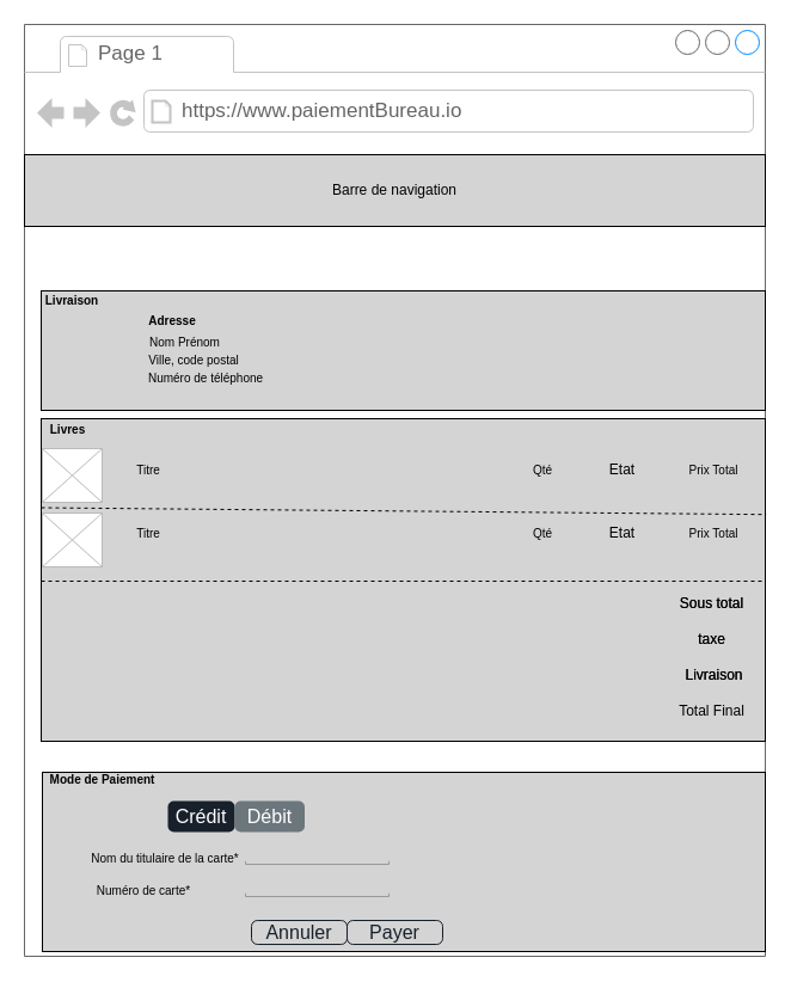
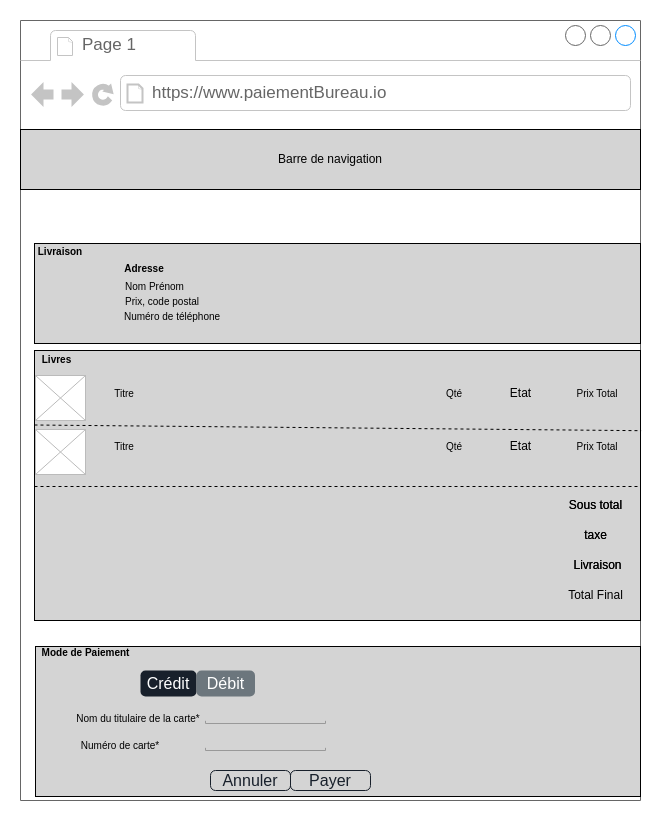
  <mxCell id="0" />
  <mxCell id="1" parent="0" />
  <mxCell id="2" value="" style="strokeWidth=1;shadow=0;dashed=0;align=center;html=1;shape=mxgraph.mockup.containers.browserWindow;rSize=0;strokeColor=#666666;strokeColor2=#008cff;strokeColor3=#c4c4c4;mainText=,;recursiveResize=0;" parent="1" vertex="1"><mxGeometry x="20" y="20" width="620" height="780" as="geometry" /></mxCell>
  <mxCell id="3" value="Page 1" style="strokeWidth=1;shadow=0;dashed=0;align=center;html=1;shape=mxgraph.mockup.containers.anchor;fontSize=17;fontColor=#666666;align=left;" parent="2" vertex="1"><mxGeometry x="60" y="12" width="110" height="26" as="geometry" /></mxCell>
  <mxCell id="4" value="https://www.paiementBureau.io" style="strokeWidth=1;shadow=0;dashed=0;align=center;html=1;shape=mxgraph.mockup.containers.anchor;rSize=0;fontSize=17;fontColor=#666666;align=left;" parent="2" vertex="1"><mxGeometry x="130" y="60" width="250" height="26" as="geometry" /></mxCell>
  <mxCell id="5" value="" style="rounded=0;whiteSpace=wrap;html=1;fillColor=#D4D4D4;" parent="2" vertex="1"><mxGeometry x="14" y="223" width="606" height="100" as="geometry" /></mxCell>
  <mxCell id="6" value="&lt;b&gt;Livraison&lt;/b&gt;" style="text;html=1;strokeColor=none;fillColor=none;align=center;verticalAlign=middle;whiteSpace=wrap;rounded=0;fontSize=10;" parent="2" vertex="1"><mxGeometry x="10" y="220" width="60" height="22" as="geometry" /></mxCell>
  <mxCell id="7" value="&lt;b&gt;Adresse&lt;/b&gt;" style="text;html=1;strokeColor=none;fillColor=none;align=center;verticalAlign=middle;whiteSpace=wrap;rounded=0;fontSize=10;" parent="2" vertex="1"><mxGeometry x="94" y="237" width="60" height="21" as="geometry" /></mxCell>
  <mxCell id="8" value="Nom Prénom" style="text;html=1;strokeColor=none;fillColor=none;align=center;verticalAlign=middle;whiteSpace=wrap;rounded=0;fontSize=10;" parent="2" vertex="1"><mxGeometry x="100" y="258" width="69" height="15" as="geometry" /></mxCell>
- <mxCell id="9" value="Ville, code postal" style="text;html=1;strokeColor=none;fillColor=none;align=center;verticalAlign=middle;whiteSpace=wrap;rounded=0;fontSize=10;" parent="2" vertex="1"><mxGeometry x="100" y="273" width="84" height="15" as="geometry" /></mxCell>
+ <mxCell id="9" value="Prix, code postal" style="text;html=1;strokeColor=none;fillColor=none;align=center;verticalAlign=middle;whiteSpace=wrap;rounded=0;fontSize=10;" parent="2" vertex="1"><mxGeometry x="100" y="273" width="84" height="15" as="geometry" /></mxCell>
  <mxCell id="10" value="Numéro de téléphone" style="text;html=1;strokeColor=none;fillColor=none;align=center;verticalAlign=middle;whiteSpace=wrap;rounded=0;fontSize=10;" parent="2" vertex="1"><mxGeometry x="100" y="288" width="104" height="15" as="geometry" /></mxCell>
  <mxCell id="11" value="" style="rounded=0;whiteSpace=wrap;html=1;fillColor=#D4D4D4;" parent="2" vertex="1"><mxGeometry x="14" y="330" width="606" height="270" as="geometry" /></mxCell>
  <mxCell id="12" value="" style="dashed=0;shape=mxgraph.gmdl.image;strokeColor=#bbbbbb;fillColor=#ffffff;" parent="2" vertex="1"><mxGeometry x="15" y="355" width="50" height="45" as="geometry" /></mxCell>
  <mxCell id="13" value="Titre" style="text;html=1;strokeColor=none;fillColor=none;align=center;verticalAlign=middle;whiteSpace=wrap;rounded=0;fontSize=10;" parent="2" vertex="1"><mxGeometry x="74" y="358" width="60" height="30" as="geometry" /></mxCell>
  <mxCell id="14" value="Qté" style="text;html=1;strokeColor=none;fillColor=none;align=center;verticalAlign=middle;whiteSpace=wrap;rounded=0;fontSize=10;" parent="2" vertex="1"><mxGeometry x="419" y="358" width="30" height="30" as="geometry" /></mxCell>
  <mxCell id="15" value="Prix Total" style="text;html=1;strokeColor=none;fillColor=none;align=center;verticalAlign=middle;whiteSpace=wrap;rounded=0;fontSize=10;" parent="2" vertex="1"><mxGeometry x="552" y="358" width="50" height="30" as="geometry" /></mxCell>
  <mxCell id="16" value="" style="endArrow=none;html=1;rounded=0;fontSize=10;exitX=0;exitY=0.5;exitDx=0;exitDy=0;entryX=1.001;entryY=0.297;entryDx=0;entryDy=0;dashed=1;entryPerimeter=0;" parent="2" target="11" edge="1"><mxGeometry width="50" height="50" relative="1" as="geometry"><mxPoint x="14" y="404.5" as="sourcePoint" /><mxPoint x="284" y="404.5" as="targetPoint" /></mxGeometry></mxCell>
  <mxCell id="17" value="" style="dashed=0;shape=mxgraph.gmdl.image;strokeColor=#bbbbbb;fillColor=#ffffff;" parent="2" vertex="1"><mxGeometry x="15" y="409" width="50" height="45" as="geometry" /></mxCell>
  <mxCell id="18" value="Titre" style="text;html=1;strokeColor=none;fillColor=none;align=center;verticalAlign=middle;whiteSpace=wrap;rounded=0;fontSize=10;" parent="2" vertex="1"><mxGeometry x="74" y="411" width="60" height="30" as="geometry" /></mxCell>
  <mxCell id="19" value="Qté" style="text;html=1;strokeColor=none;fillColor=none;align=center;verticalAlign=middle;whiteSpace=wrap;rounded=0;fontSize=10;" parent="2" vertex="1"><mxGeometry x="419" y="411" width="30" height="30" as="geometry" /></mxCell>
  <mxCell id="20" value="Prix Total" style="text;html=1;strokeColor=none;fillColor=none;align=center;verticalAlign=middle;whiteSpace=wrap;rounded=0;fontSize=10;" parent="2" vertex="1"><mxGeometry x="552" y="411" width="50" height="30" as="geometry" /></mxCell>
  <mxCell id="21" value="&lt;b&gt;Livres&lt;/b&gt;" style="text;html=1;strokeColor=none;fillColor=none;align=center;verticalAlign=middle;whiteSpace=wrap;rounded=0;fontSize=10;" parent="2" vertex="1"><mxGeometry x="14" y="332" width="45" height="13" as="geometry" /></mxCell>
  <mxCell id="22" value="" style="rounded=0;whiteSpace=wrap;html=1;fillColor=#D4D4D4;" parent="2" vertex="1"><mxGeometry x="15" y="626" width="605" height="150" as="geometry" /></mxCell>
  <mxCell id="23" value="&lt;b&gt;Mode de Paiement&lt;/b&gt;" style="text;html=1;strokeColor=none;fillColor=none;align=center;verticalAlign=middle;whiteSpace=wrap;rounded=0;fontSize=10;" parent="2" vertex="1"><mxGeometry x="16" y="625" width="99" height="13" as="geometry" /></mxCell>
  <mxCell id="24" value="Crédit" style="html=1;shadow=0;dashed=0;shape=mxgraph.bootstrap.rrect;rSize=5;strokeColor=none;strokeWidth=1;fillColor=#18202B;fontColor=#FFFFFF;whiteSpace=wrap;align=center;verticalAlign=middle;spacingLeft=0;fontStyle=0;fontSize=16;spacing=5;" parent="2" vertex="1"><mxGeometry x="120" y="650" width="56" height="26" as="geometry" /></mxCell>
  <mxCell id="25" value="Débit" style="html=1;shadow=0;dashed=0;shape=mxgraph.bootstrap.rrect;rSize=5;strokeColor=none;strokeWidth=1;fillColor=#6C767D;fontColor=#FFFFFF;whiteSpace=wrap;align=center;verticalAlign=middle;spacingLeft=0;fontStyle=0;fontSize=16;spacing=5;" parent="2" vertex="1"><mxGeometry x="176" y="650" width="58.5" height="26" as="geometry" /></mxCell>
  <mxCell id="26" value="Nom du titulaire de la carte*" style="text;html=1;strokeColor=none;fillColor=none;align=center;verticalAlign=middle;whiteSpace=wrap;rounded=0;fontSize=10;" parent="2" vertex="1"><mxGeometry x="51" y="683" width="134" height="30" as="geometry" /></mxCell>
  <mxCell id="27" value="" style="strokeWidth=1;html=1;shadow=0;dashed=0;shape=mxgraph.android.textfield;align=center;strokeColor=#999999;pointerEvents=1;fontSize=10;fillColor=#18202B;" parent="2" vertex="1"><mxGeometry x="185" y="687" width="120" height="16" as="geometry" /></mxCell>
  <mxCell id="28" value="Numéro de carte*" style="text;html=1;strokeColor=none;fillColor=none;align=center;verticalAlign=middle;whiteSpace=wrap;rounded=0;fontSize=10;" parent="2" vertex="1"><mxGeometry x="55" y="710" width="90" height="30" as="geometry" /></mxCell>
  <mxCell id="29" value="" style="strokeWidth=1;html=1;shadow=0;dashed=0;shape=mxgraph.android.textfield;align=center;strokeColor=#999999;pointerEvents=1;fontSize=10;fillColor=#18202B;" parent="2" vertex="1"><mxGeometry x="185" y="714" width="120" height="16" as="geometry" /></mxCell>
  <mxCell id="30" value="&lt;font color=&quot;#18202b&quot;&gt;Payer&lt;/font&gt;" style="html=1;shadow=0;dashed=0;shape=mxgraph.bootstrap.rrect;rSize=5;strokeColor=#18202B;strokeWidth=1;fillColor=none;fontColor=#0085FC;whiteSpace=wrap;align=center;verticalAlign=middle;spacingLeft=0;fontStyle=0;fontSize=16;spacing=5;" parent="2" vertex="1"><mxGeometry x="270" y="750" width="80" height="20" as="geometry" /></mxCell>
  <mxCell id="31" value="&lt;font color=&quot;#18202b&quot;&gt;Annuler&lt;/font&gt;" style="html=1;shadow=0;dashed=0;shape=mxgraph.bootstrap.rrect;rSize=5;strokeColor=#18202B;strokeWidth=1;fillColor=none;fontColor=#0085FC;whiteSpace=wrap;align=center;verticalAlign=middle;spacingLeft=0;fontStyle=0;fontSize=16;spacing=5;" parent="2" vertex="1"><mxGeometry x="190" y="750" width="80" height="20" as="geometry" /></mxCell>
  <mxCell id="32" value="Etat" style="text;html=1;align=center;verticalAlign=middle;resizable=0;points=[];autosize=1;strokeColor=none;fillColor=none;" parent="2" vertex="1"><mxGeometry x="480" y="358" width="40" height="30" as="geometry" /></mxCell>
  <mxCell id="33" value="Etat" style="text;html=1;align=center;verticalAlign=middle;resizable=0;points=[];autosize=1;strokeColor=none;fillColor=none;" parent="2" vertex="1"><mxGeometry x="480" y="411" width="40" height="30" as="geometry" /></mxCell>
  <mxCell id="34" value="" style="endArrow=none;html=1;rounded=0;fontSize=10;exitX=0;exitY=0.75;exitDx=0;exitDy=0;entryX=1;entryY=0.75;entryDx=0;entryDy=0;dashed=1;" parent="2" edge="1"><mxGeometry width="50" height="50" relative="1" as="geometry"><mxPoint x="14" y="466" as="sourcePoint" /><mxPoint x="620" y="466" as="targetPoint" /></mxGeometry></mxCell>
  <mxCell id="35" value="Sous total" style="text;html=1;align=center;verticalAlign=middle;resizable=0;points=[];autosize=1;strokeColor=none;fillColor=none;" parent="2" vertex="1"><mxGeometry x="535" y="470" width="80" height="30" as="geometry" /></mxCell>
  <mxCell id="36" value="taxe" style="text;html=1;align=center;verticalAlign=middle;resizable=0;points=[];autosize=1;strokeColor=none;fillColor=none;" parent="2" vertex="1"><mxGeometry x="550" y="500" width="50" height="30" as="geometry" /></mxCell>
  <mxCell id="37" value="Livraison" style="text;html=1;align=center;verticalAlign=middle;resizable=0;points=[];autosize=1;strokeColor=none;fillColor=none;" parent="2" vertex="1"><mxGeometry x="542" y="530" width="70" height="30" as="geometry" /></mxCell>
  <mxCell id="38" value="Total Final" style="text;html=1;align=center;verticalAlign=middle;resizable=0;points=[];autosize=1;strokeColor=none;fillColor=none;" parent="2" vertex="1"><mxGeometry x="535" y="560" width="80" height="30" as="geometry" /></mxCell>
  <mxCell id="39" value="Sous total" style="text;html=1;align=center;verticalAlign=middle;resizable=0;points=[];autosize=1;strokeColor=none;fillColor=none;" parent="2" vertex="1"><mxGeometry x="535" y="470" width="80" height="30" as="geometry" /></mxCell>
  <mxCell id="40" value="taxe" style="text;html=1;align=center;verticalAlign=middle;resizable=0;points=[];autosize=1;strokeColor=none;fillColor=none;" parent="2" vertex="1"><mxGeometry x="550" y="500" width="50" height="30" as="geometry" /></mxCell>
  <mxCell id="41" value="Livraison" style="text;html=1;align=center;verticalAlign=middle;resizable=0;points=[];autosize=1;strokeColor=none;fillColor=none;" parent="2" vertex="1"><mxGeometry x="542" y="530" width="70" height="30" as="geometry" /></mxCell>
  <mxCell id="42" value="Barre de navigation" style="rounded=0;whiteSpace=wrap;html=1;fillColor=#d4d4d4;" parent="1" vertex="1"><mxGeometry x="20" y="129" width="620" height="60" as="geometry" /></mxCell>
